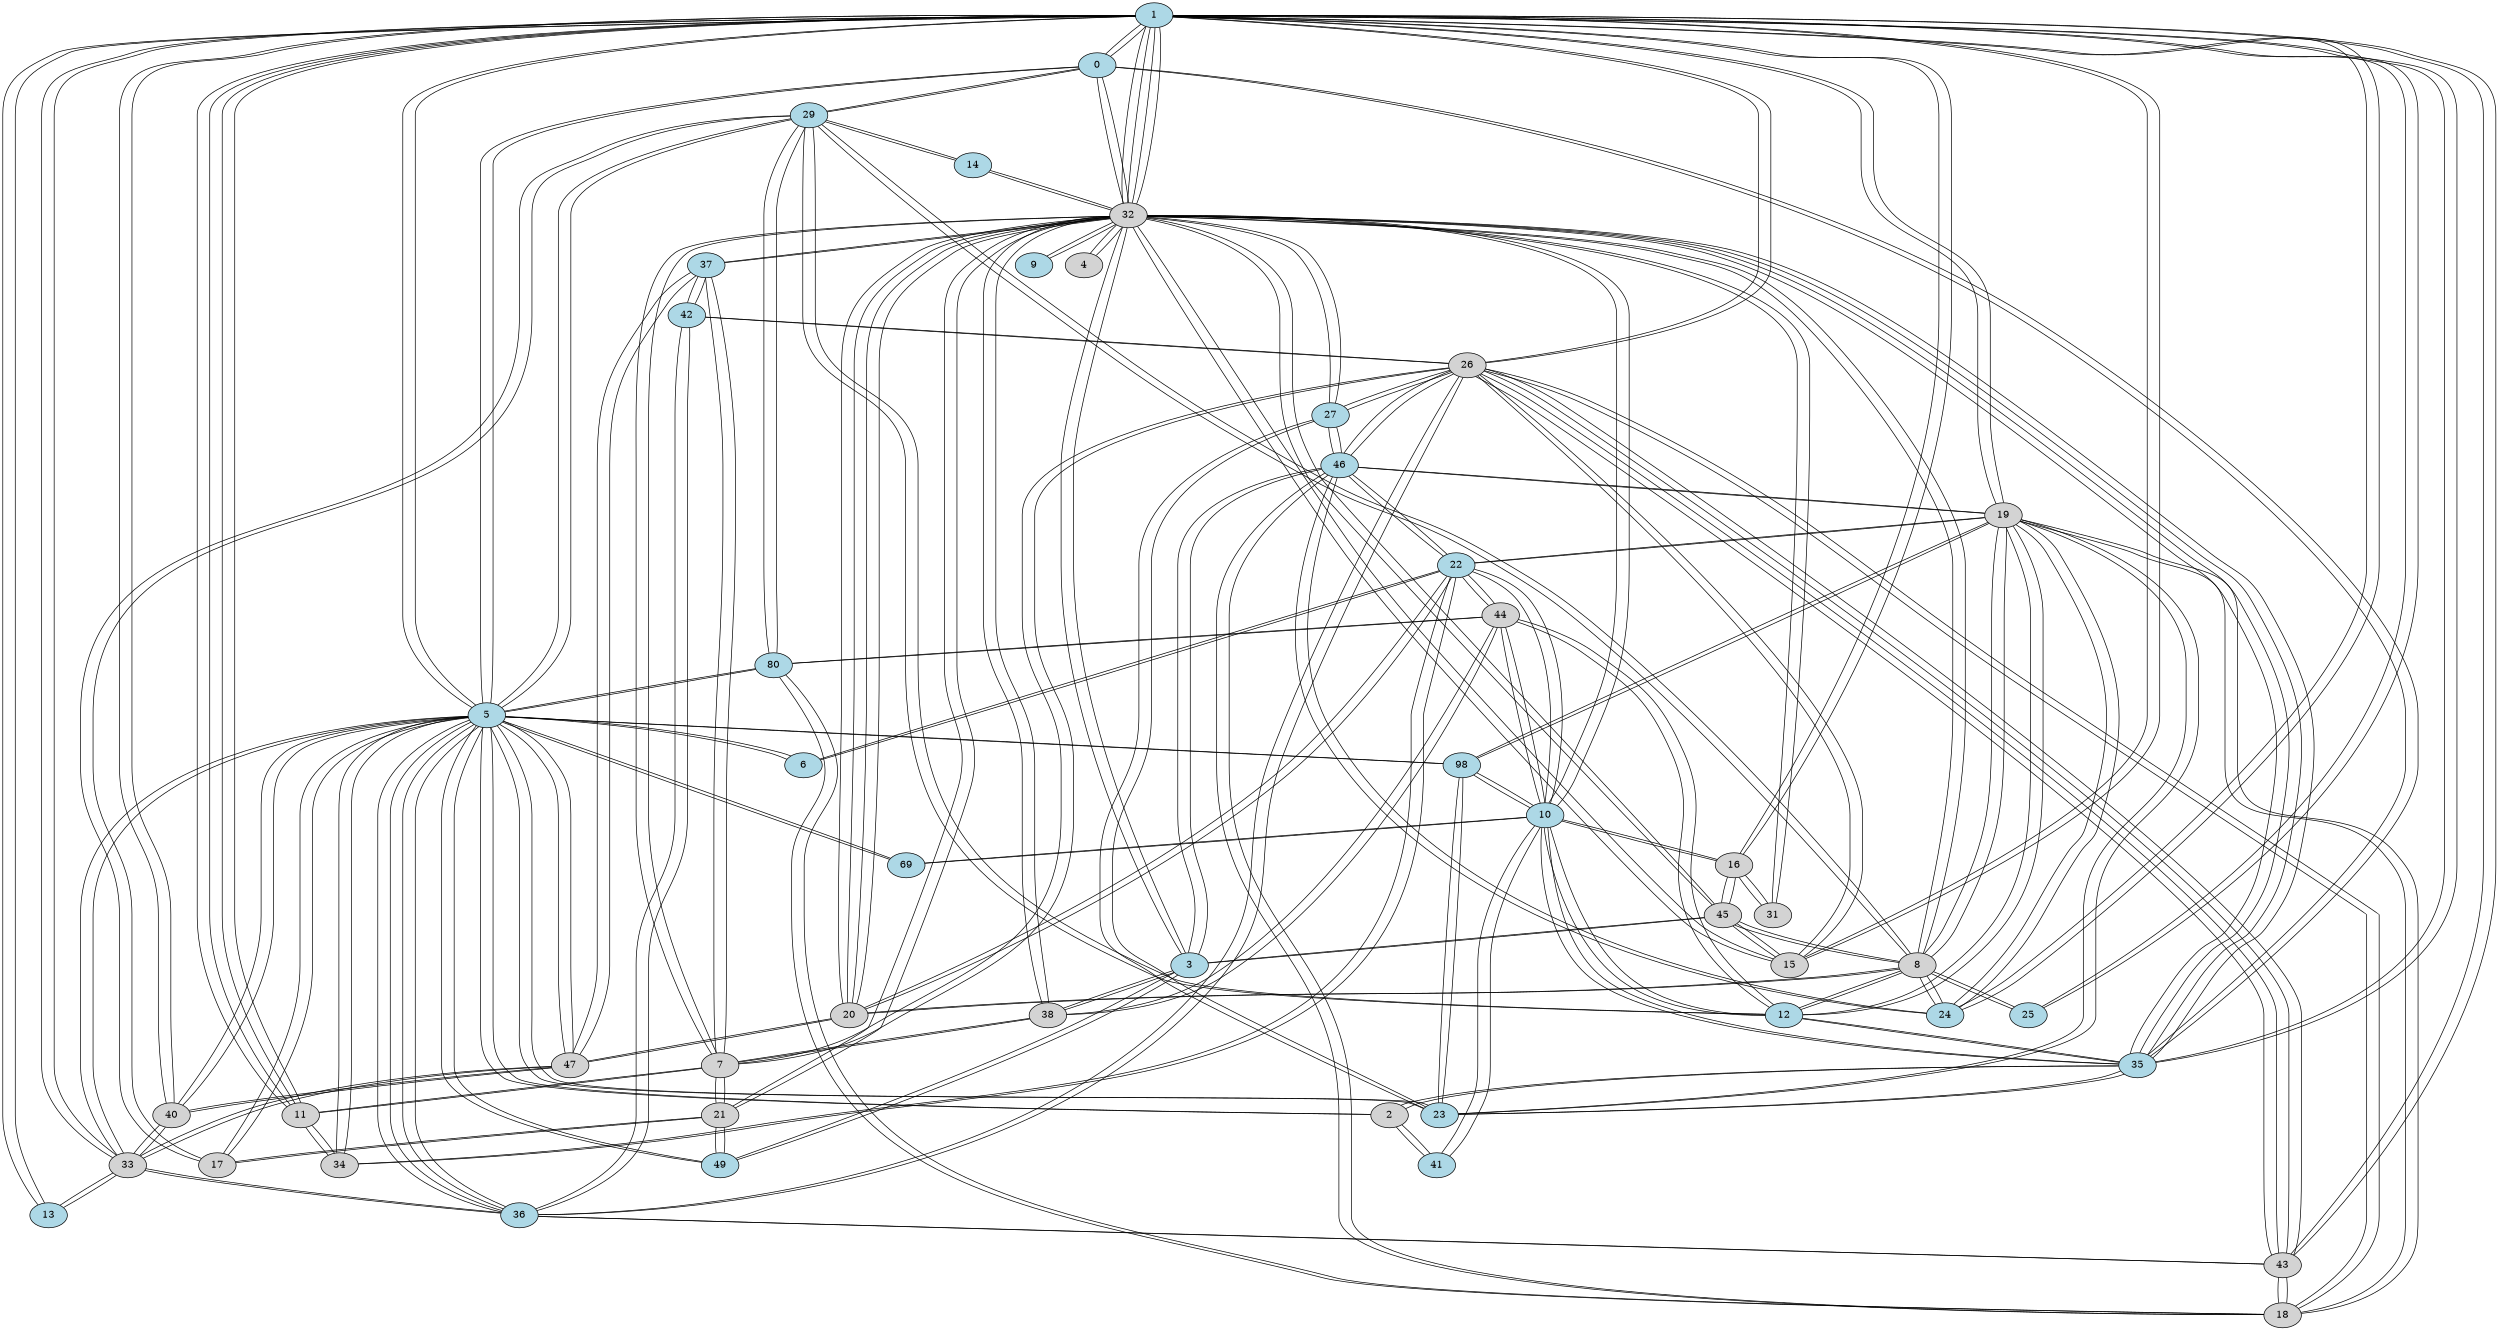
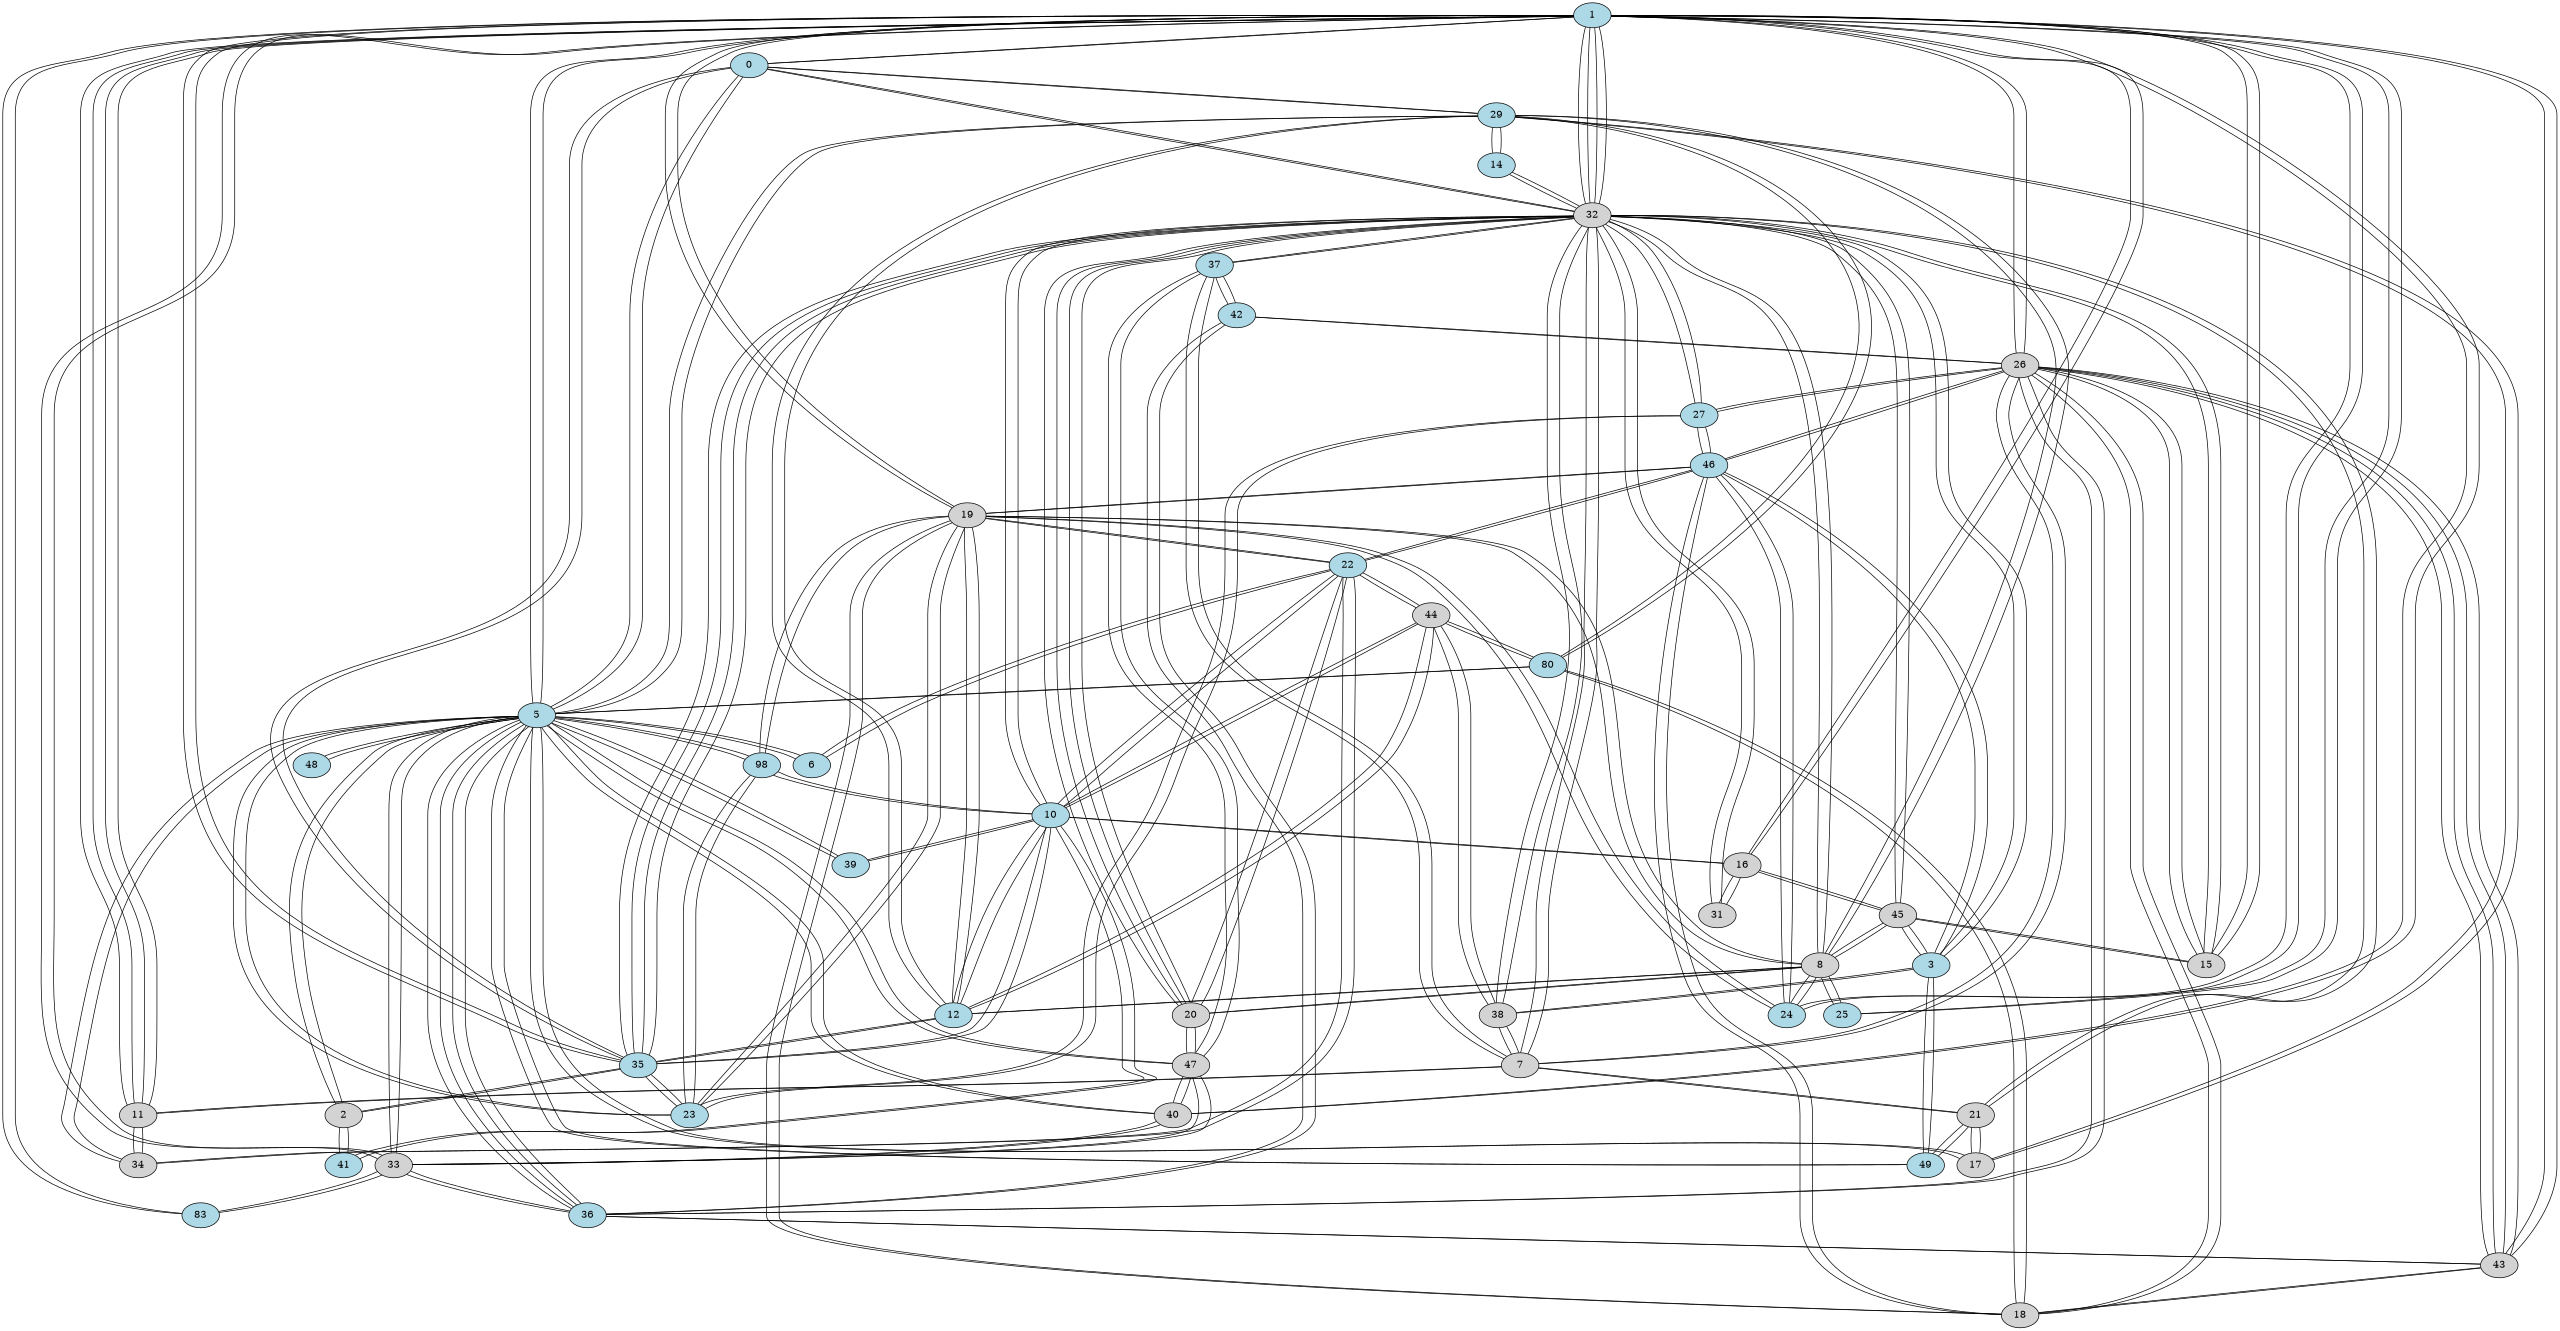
  graph {
    node [fillcolor=lightblue style=filled]
    n1 [label=1]
    n2 [label=0]
    n3 [label=5]
    n4 [fillcolor=lightgrey label=11]
    n5 [fillcolor=lightgrey label=15]
    n6 [fillcolor=lightgrey label=16]
    n7 [fillcolor=lightgrey label=19]
    n8 [label=24]
    n9 [fillcolor=lightgrey label=26]
    n10 [fillcolor=lightgrey label=32]
    n11 [fillcolor=lightgrey label=33]
    n12 [label=35]
    n13 [fillcolor=lightgrey label=40]
    n14 [fillcolor=lightgrey label=43]
-   n15 [label=13]
+   n15 [label=83]
    n16 [label=25]
    n17 [label=29]
    n18 [fillcolor=lightgrey label=2]
    n19 [label=23]
    n20 [label=80]
    n21 [fillcolor=lightgrey label=34]
    n22 [label=36]
-   n23 [label=69]
+   n23 [label=39]
    n24 [fillcolor=lightgrey label=47]
+   n25 [label=48]
    n26 [label=49]
    n27 [label=6]
    n28 [fillcolor=lightgrey label=17]
    n29 [label=98]
    n30 [fillcolor=lightgrey label=7]
    n31 [fillcolor=lightgrey label=45]
    n32 [label=10]
    n33 [fillcolor=lightgrey label=31]
    n34 [fillcolor=lightgrey label=8]
    n35 [label=12]
    n36 [fillcolor=lightgrey label=18]
    n37 [label=22]
    n38 [label=46]
    n39 [label=27]
    n40 [label=42]
    n41 [label=3]
-   n42 [label=9]
    n43 [fillcolor=lightgrey label=20]
-   n44 [fillcolor=lightgrey label=4]
    n45 [label=14]
    n46 [fillcolor=lightgrey label=21]
    n47 [fillcolor=lightgrey label=38]
    n48 [label=37]
    n49 [label=41]
    n50 [fillcolor=lightgrey label=44]
    n1 -- n2
    n1 -- n3
    n1 -- n4
    n1 -- n4
    n1 -- n5
    n1 -- n6
    n1 -- n7
    n1 -- n8
    n1 -- n9
    n1 -- n10
    n1 -- n10
    n1 -- n11
    n1 -- n12
    n1 -- n13
    n1 -- n14
    n1 -- n15
    n1 -- n16
    n2 -- n1
    n2 -- n3
    n2 -- n10
    n2 -- n12
    n2 -- n17
    n3 -- n1
    n3 -- n2
    n3 -- n11
    n3 -- n13
    n3 -- n17
    n3 -- n18
    n3 -- n19
    n3 -- n20
    n3 -- n21
    n3 -- n22
    n3 -- n22
    n3 -- n23
    n3 -- n24
+   n3 -- n25
    n3 -- n26
    n3 -- n27
    n3 -- n28
    n3 -- n29
    n4 -- n1
    n4 -- n1
    n4 -- n21
    n4 -- n30
    n5 -- n1
    n5 -- n9
    n5 -- n10
    n5 -- n31
    n6 -- n1
    n6 -- n31
    n6 -- n32
    n6 -- n33
    n7 -- n1
    n7 -- n8
    n7 -- n19
    n7 -- n29
    n7 -- n34
    n7 -- n35
    n7 -- n36
    n7 -- n37
    n7 -- n38
    n8 -- n1
    n8 -- n7
    n8 -- n34
    n8 -- n38
    n9 -- n1
    n9 -- n5
    n9 -- n14
    n9 -- n14
    n9 -- n22
    n9 -- n30
    n9 -- n36
    n9 -- n38
    n9 -- n39
    n9 -- n40
    n10 -- n1
    n10 -- n1
    n10 -- n2
    n10 -- n5
    n10 -- n12
    n10 -- n12
    n10 -- n30
    n10 -- n31
    n10 -- n32
    n10 -- n33
    n10 -- n34
    n10 -- n39
    n10 -- n41
-   n10 -- n42
    n10 -- n43
    n10 -- n43
-   n10 -- n44
    n10 -- n45
    n10 -- n46
    n10 -- n47
    n10 -- n48
    n11 -- n1
    n11 -- n3
    n11 -- n13
    n11 -- n15
    n11 -- n22
    n11 -- n24
    n12 -- n1
    n12 -- n2
    n12 -- n10
    n12 -- n10
    n12 -- n18
    n12 -- n19
    n12 -- n32
    n12 -- n35
    n13 -- n1
    n13 -- n3
    n13 -- n11
    n13 -- n24
    n14 -- n1
    n14 -- n9
    n14 -- n9
    n14 -- n22
    n14 -- n36
    n15 -- n1
    n15 -- n11
    n16 -- n1
    n16 -- n34
    n17 -- n2
    n17 -- n3
    n17 -- n20
    n17 -- n28
    n17 -- n34
    n17 -- n35
    n17 -- n45
    n18 -- n3
    n18 -- n12
    n18 -- n49
    n19 -- n3
    n19 -- n7
    n19 -- n12
    n19 -- n29
    n19 -- n39
    n20 -- n3
    n20 -- n17
    n20 -- n36
    n20 -- n50
    n21 -- n3
    n21 -- n4
    n21 -- n37
    n22 -- n3
    n22 -- n3
    n22 -- n9
    n22 -- n11
    n22 -- n14
    n22 -- n40
    n23 -- n3
    n23 -- n32
    n24 -- n3
    n24 -- n11
    n24 -- n13
    n24 -- n43
    n24 -- n48
+   n25 -- n3
    n26 -- n3
    n26 -- n41
    n26 -- n46
    n27 -- n3
    n27 -- n37
    n28 -- n3
    n28 -- n17
    n28 -- n46
    n29 -- n3
    n29 -- n7
    n29 -- n19
    n29 -- n32
    n30 -- n4
    n30 -- n9
    n30 -- n10
    n30 -- n46
    n30 -- n47
    n30 -- n48
    n31 -- n5
    n31 -- n6
    n31 -- n10
    n31 -- n34
    n31 -- n41
    n32 -- n6
    n32 -- n10
    n32 -- n12
    n32 -- n23
    n32 -- n29
    n32 -- n35
    n32 -- n37
    n32 -- n49
    n32 -- n50
    n33 -- n6
    n33 -- n10
    n34 -- n7
    n34 -- n8
    n34 -- n10
    n34 -- n16
    n34 -- n17
    n34 -- n31
    n34 -- n35
    n34 -- n43
    n35 -- n7
    n35 -- n12
    n35 -- n17
    n35 -- n32
    n35 -- n34
    n35 -- n50
    n36 -- n7
    n36 -- n9
    n36 -- n14
    n36 -- n20
    n36 -- n38
    n37 -- n7
    n37 -- n21
    n37 -- n27
    n37 -- n32
    n37 -- n38
    n37 -- n43
    n37 -- n50
    n38 -- n7
    n38 -- n8
    n38 -- n9
    n38 -- n36
    n38 -- n37
    n38 -- n39
    n38 -- n41
    n39 -- n9
    n39 -- n10
    n39 -- n19
    n39 -- n38
    n40 -- n9
    n40 -- n22
    n40 -- n48
    n41 -- n10
    n41 -- n26
    n41 -- n31
    n41 -- n38
    n41 -- n47
-   n42 -- n10
    n43 -- n10
    n43 -- n10
    n43 -- n24
    n43 -- n34
    n43 -- n37
-   n44 -- n10
    n45 -- n10
    n45 -- n17
    n46 -- n10
    n46 -- n26
    n46 -- n28
    n46 -- n30
    n47 -- n10
    n47 -- n30
    n47 -- n41
    n47 -- n50
    n48 -- n10
    n48 -- n24
    n48 -- n30
    n48 -- n40
    n49 -- n18
    n49 -- n32
    n50 -- n20
    n50 -- n32
    n50 -- n35
    n50 -- n37
    n50 -- n47
  }
